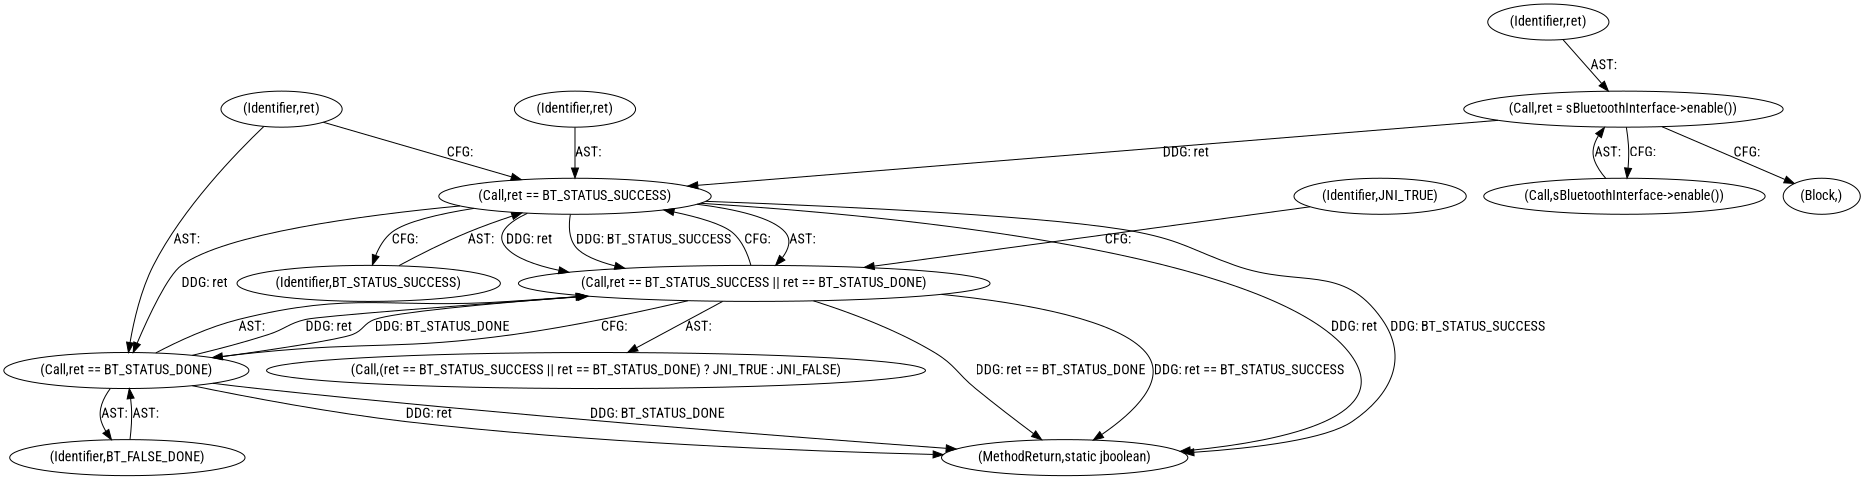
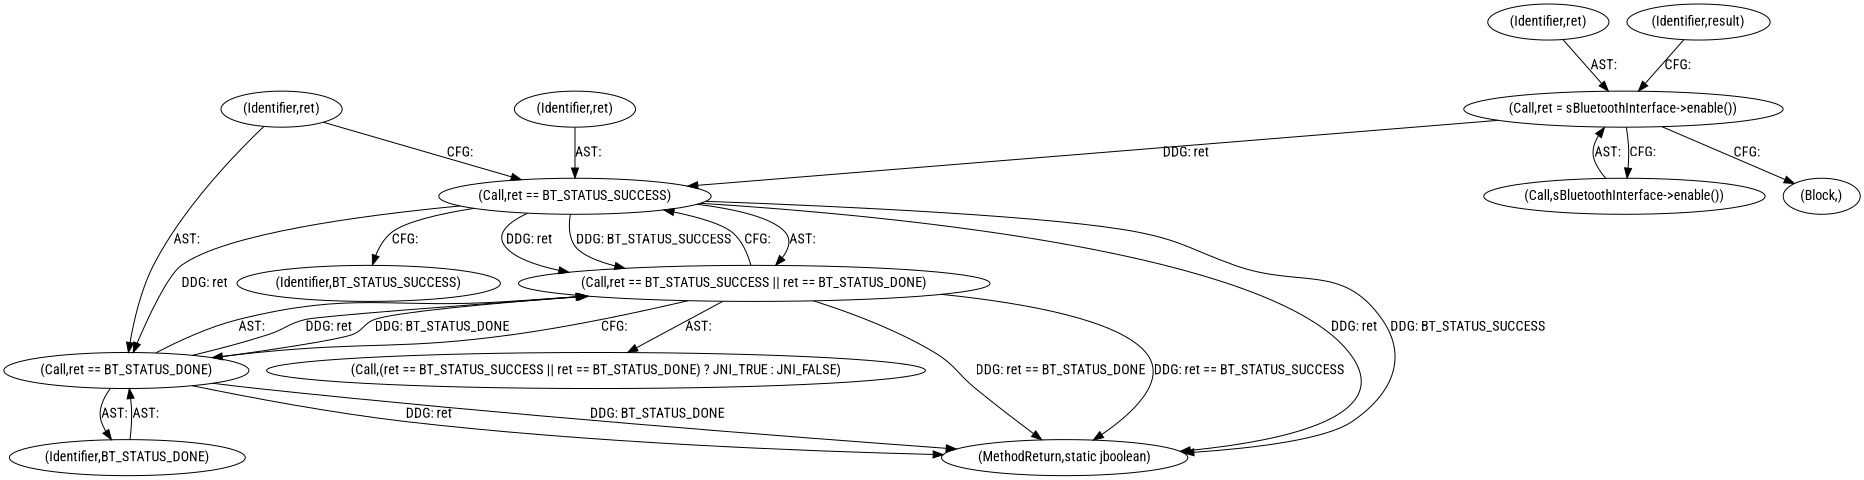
  digraph {
    fontname="Roboto Condensed"
    node [fontname="Roboto Condensed"]
    edge [fontname="Roboto Condensed"]
    n1 [label="(Call,ret = sBluetoothInterface->enable())"]
    n2 [label="(Call,ret == BT_STATUS_SUCCESS)"]
    n3 [label="(Block,)"]
    n4 [label="(Call,sBluetoothInterface->enable())"]
    n5 [label="(MethodReturn,static jboolean)"]
    n6 [label="(Call,ret == BT_STATUS_SUCCESS || ret == BT_STATUS_DONE)"]
    n7 [label="(Call,ret == BT_STATUS_DONE)"]
    n8 [label="(Identifier,BT_STATUS_SUCCESS)"]
    n9 [label="(Call,(ret == BT_STATUS_SUCCESS || ret == BT_STATUS_DONE) ? JNI_TRUE : JNI_FALSE)"]
-   n10 [label="(Identifier,BT_FALSE_DONE)"]
+   n10 [label="(Identifier,BT_STATUS_DONE)"]
    n11 [label="(Identifier,ret)"]
    n12 [label="(Identifier,ret)"]
    n13 [label="(Identifier,ret)"]
-   n15 [label="(Identifier,JNI_TRUE)"]
+   n14 [label="(Identifier,result)"]
    n1 -> n2 [label="DDG: ret"]
    n1 -> n3 [label="CFG: "]
    n1 -> n4 [label="CFG: "]
    n2 -> n5 [label="DDG: ret"]
    n2 -> n5 [label="DDG: BT_STATUS_SUCCESS"]
    n2 -> n6 [label="AST: "]
    n2 -> n6 [label="DDG: ret"]
    n2 -> n6 [label="DDG: BT_STATUS_SUCCESS"]
    n2 -> n7 [label="DDG: ret"]
    n2 -> n8 [label="CFG: "]
    n4 -> n1 [label="AST: "]
    n6 -> n2 [label="CFG: "]
    n6 -> n5 [label="DDG: ret == BT_STATUS_DONE"]
    n6 -> n5 [label="DDG: ret == BT_STATUS_SUCCESS"]
    n6 -> n7 [label="CFG: "]
    n6 -> n9 [label="AST: "]
    n7 -> n5 [label="DDG: BT_STATUS_DONE"]
    n7 -> n5 [label="DDG: ret"]
    n7 -> n6 [label="AST: "]
    n7 -> n6 [label="DDG: ret"]
    n7 -> n6 [label="DDG: BT_STATUS_DONE"]
    n7 -> n10 [label="AST: "]
-   n8 -> n2 [label="AST: "]
    n10 -> n7 [label="AST: "]
    n11 -> n2 [label="AST: "]
    n12 -> n1 [label="AST: "]
    n13 -> n2 [label="CFG: "]
    n13 -> n7 [label="AST: "]
-   n15 -> n6 [label="CFG: "]
+   n14 -> n1 [label="CFG: "]
  }
